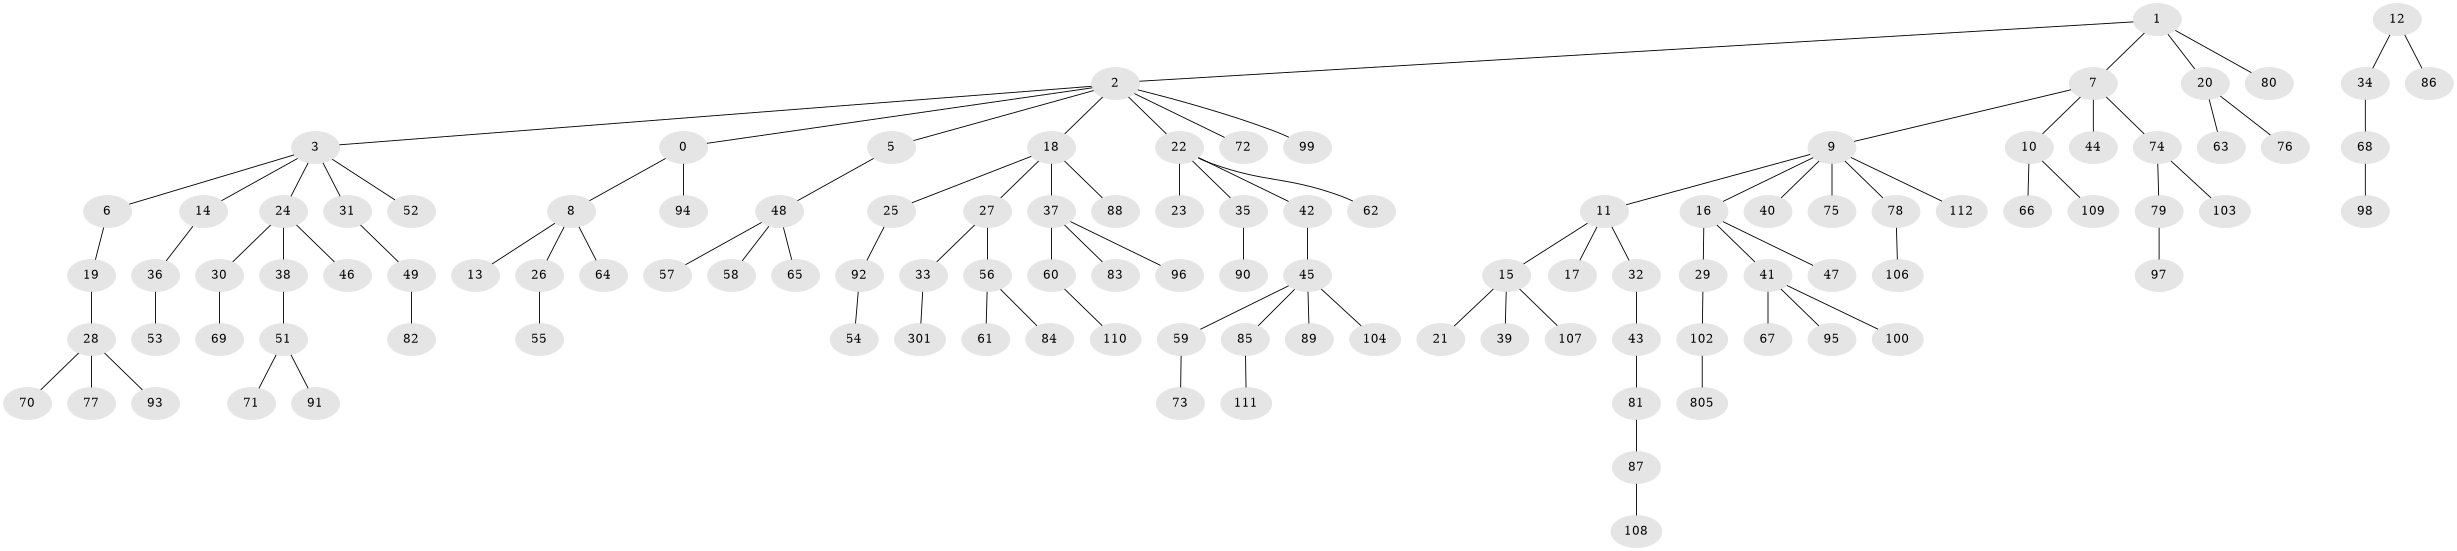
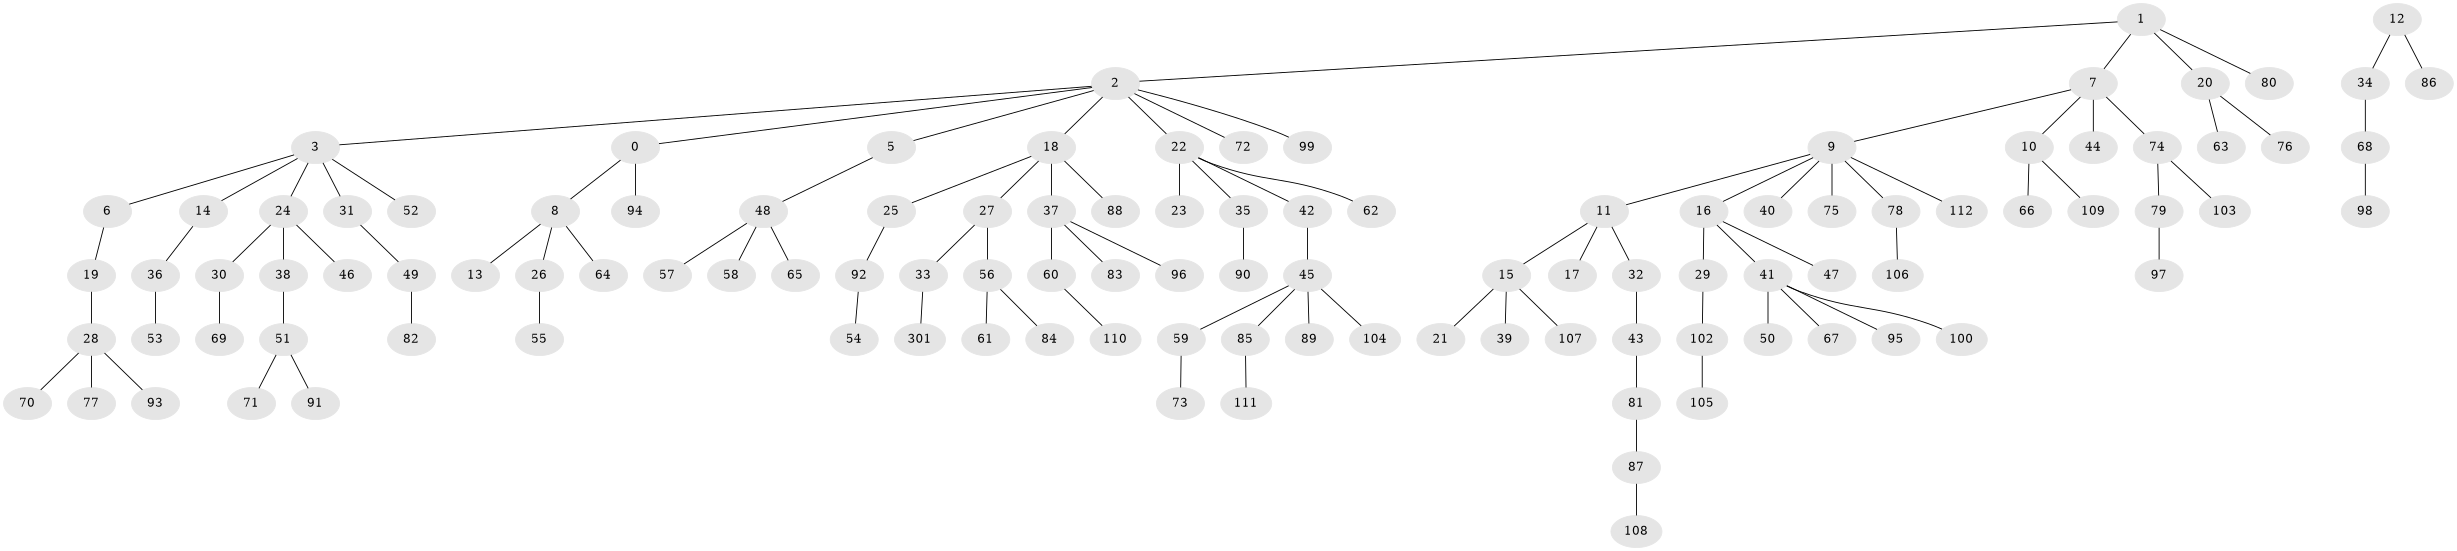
  graph {
    node [color=gray90 style=filled]
    1
    2
    7
    20
    80
    3
    n7 [label=0]
    5
    18
    22
    72
    99
    9
    10
    44
    74
    63
    76
    6
    14
    24
    31
    52
    8
    94
    48
    25
    27
    37
    88
    23
    35
    42
    62
    19
    36
    30
    38
    46
    49
    13
    26
    64
    57
    58
    65
    28
    11
    16
    40
    75
    78
    112
    66
    109
    79
    103
    55
    15
    17
    32
    29
    41
    47
    106
    12
    34
    86
    21
    39
    107
    43
    68
    53
    102
+   50
    67
    95
    100
    92
    33
    56
    60
    83
    96
    70
    77
    93
    90
    45
    69
    51
    54
    n94 [label=301]
    61
    84
-   105 [label=805]
+   105
    82
    81
    98
    110
    71
    91
    59
    85
    89
    104
    87
    73
    111
    97
    108
    1 -- 2
    1 -- 7
    1 -- 20
    1 -- 80
    2 -- 3
    2 -- n7
    2 -- 5
    2 -- 18
    2 -- 22
    2 -- 72
    2 -- 99
    7 -- 9
    7 -- 10
    7 -- 44
    7 -- 74
    20 -- 63
    20 -- 76
    3 -- 6
    3 -- 14
    3 -- 24
    3 -- 31
    3 -- 52
    n7 -- 8
    n7 -- 94
    5 -- 48
    18 -- 25
    18 -- 27
    18 -- 37
    18 -- 88
    22 -- 23
    22 -- 35
    22 -- 42
    22 -- 62
    9 -- 11
    9 -- 16
    9 -- 40
    9 -- 75
    9 -- 78
    9 -- 112
    10 -- 66
    10 -- 109
    74 -- 79
    74 -- 103
    6 -- 19
    14 -- 36
    24 -- 30
    24 -- 38
    24 -- 46
    31 -- 49
    8 -- 13
    8 -- 26
    8 -- 64
    48 -- 57
    48 -- 58
    48 -- 65
    25 -- 92
    27 -- 33
    27 -- 56
    37 -- 60
    37 -- 83
    37 -- 96
    35 -- 90
    42 -- 45
    19 -- 28
    36 -- 53
    30 -- 69
    38 -- 51
    49 -- 82
    26 -- 55
    28 -- 70
    28 -- 77
    28 -- 93
    11 -- 15
    11 -- 17
    11 -- 32
    16 -- 29
    16 -- 41
    16 -- 47
    78 -- 106
    79 -- 97
    15 -- 21
    15 -- 39
    15 -- 107
    32 -- 43
    29 -- 102
+   41 -- 50
    41 -- 67
    41 -- 95
    41 -- 100
    12 -- 34
    12 -- 86
    34 -- 68
    43 -- 81
    68 -- 98
    102 -- 105
    92 -- 54
    33 -- n94
    56 -- 61
    56 -- 84
    60 -- 110
    45 -- 59
    45 -- 85
    45 -- 89
    45 -- 104
    51 -- 71
    51 -- 91
    81 -- 87
    59 -- 73
    85 -- 111
    87 -- 108
  }
